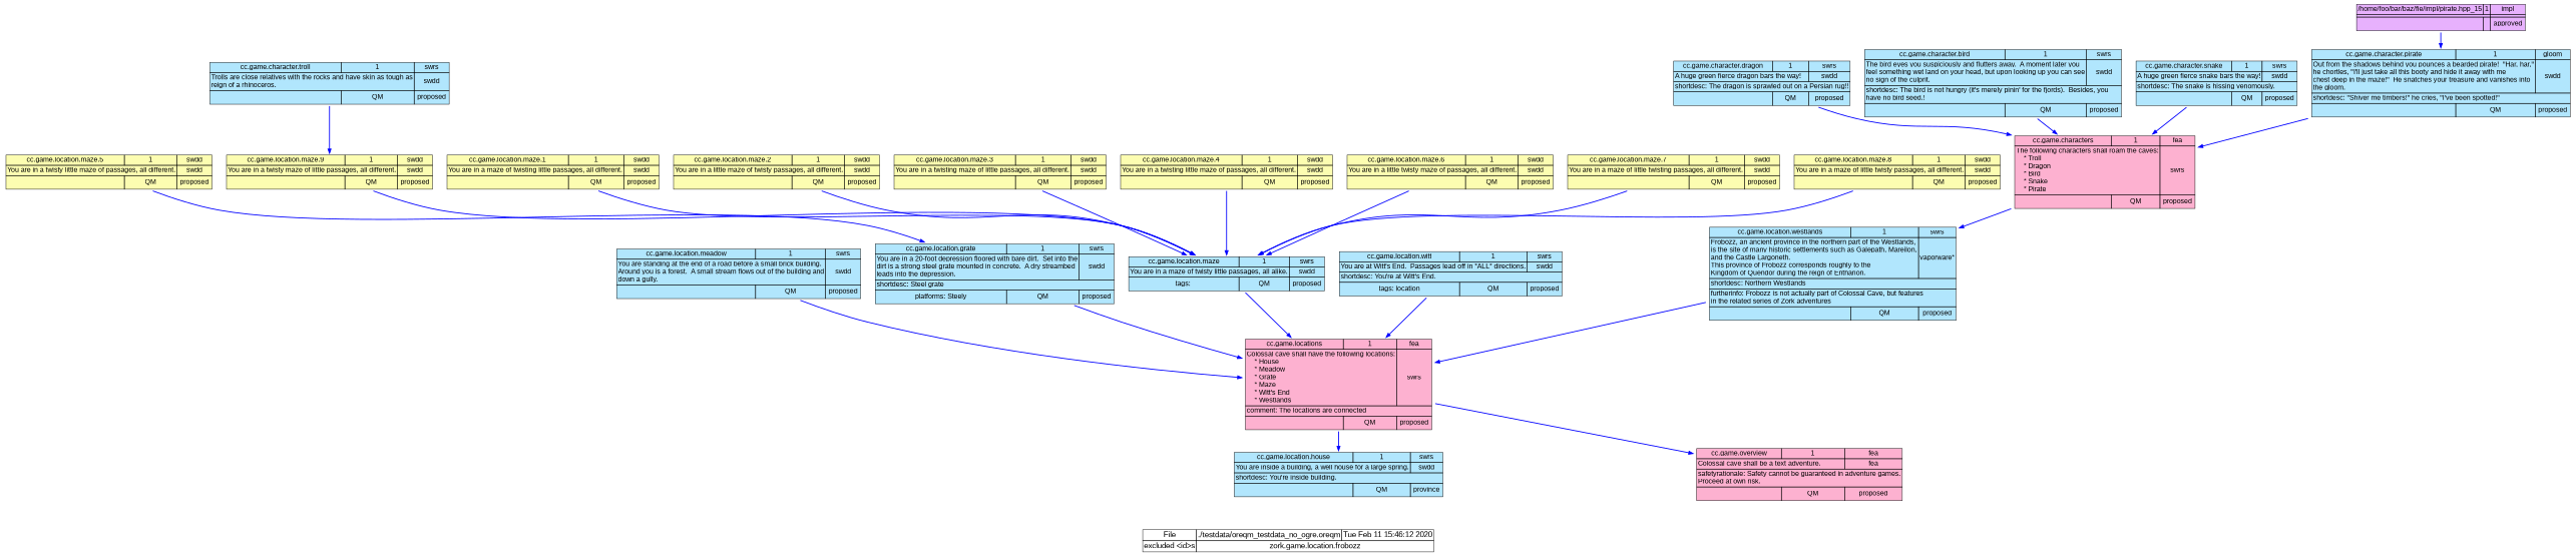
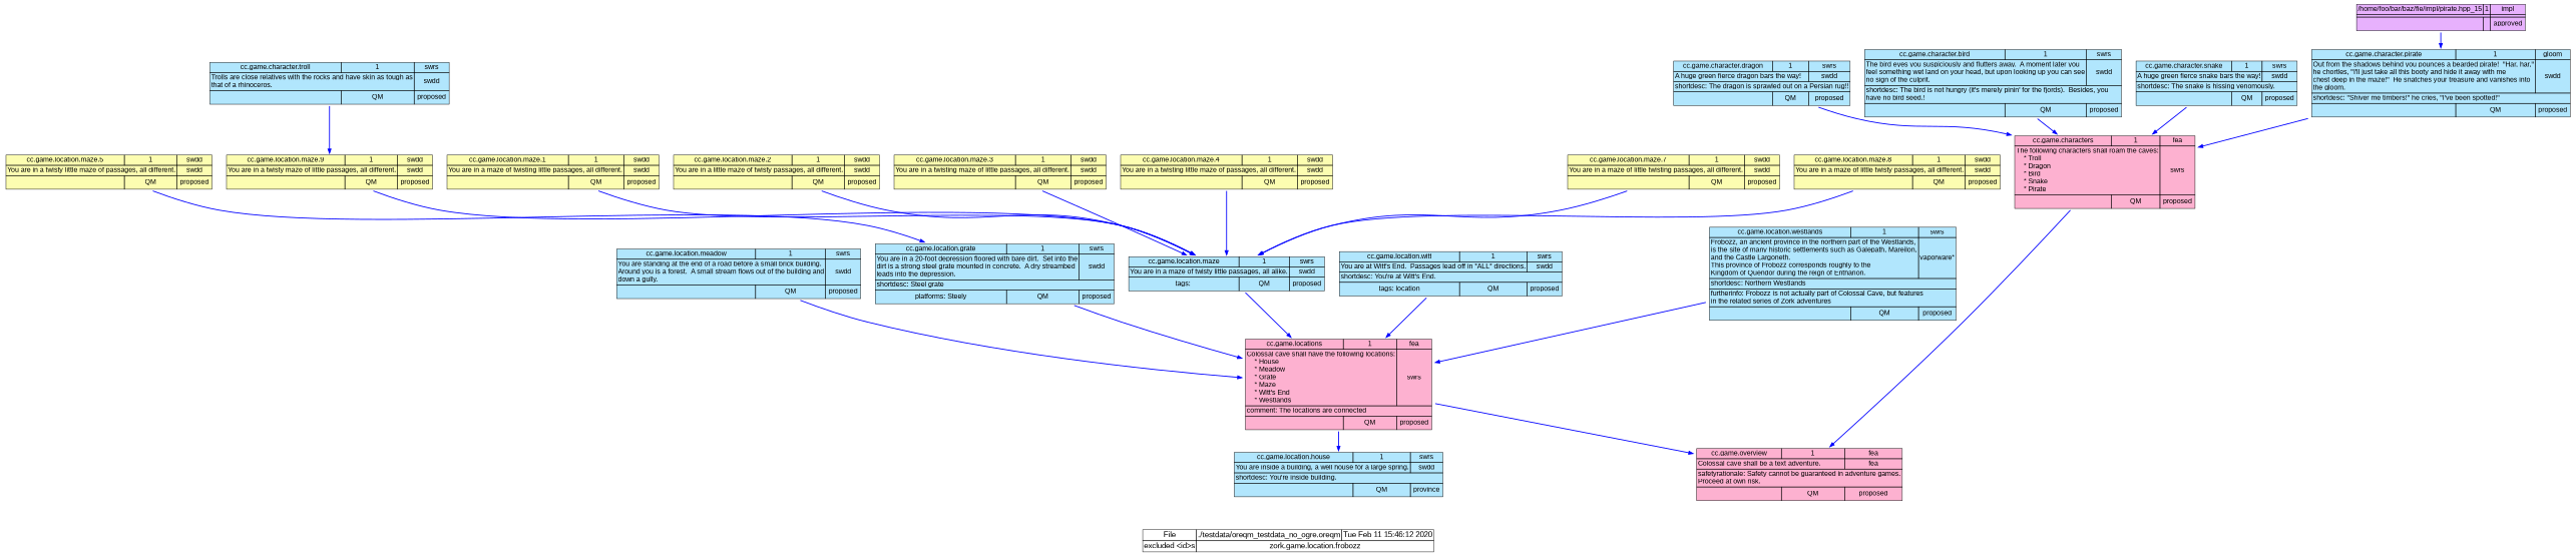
  digraph {
    fontcolor=black
    fontname=Arial
    fontsize=18
    label=<     <table border="0" cellspacing="0" cellborder="1">       <tr><td cellspacing="0" >File</td><td>./testdata/oreqm_testdata_no_ogre.oreqm</td><td>Tue Feb 11 15:46:12 2020</td></tr>       <tr><td>excluded &lt;id&gt;s</td><td colspan="2">zork.game.location.frobozz<BR ALIGN="LEFT"/></td></tr>     </table>>
    labelloc=b
    rankdir=TB
    node [fontname=Arial fontsize=16 shape=plaintext]
    edge [arrowhead=normal arrowtail=normal color=blue dir=forward fontname=Arial style=bold]
    n1 [label=<       <TABLE BGCOLOR="#FDB1D0" BORDER="0" CELLSPACING="0" CELLBORDER="1" COLOR="black" >         <TR><TD CELLSPACING="0" >cc.game.overview</TD><TD>1</TD><TD>fea</TD></TR>         <TR><TD COLSPAN="2" ALIGN="LEFT">Colossal cave shall be a text adventure.<BR ALIGN="LEFT"/></TD><TD>fea</TD></TR>         <TR><TD COLSPAN="3" ALIGN="LEFT">safetyrationale: Safety cannot be guaranteed in adventure games.<BR ALIGN="LEFT"/>Proceed at own risk.<BR ALIGN="LEFT"/></TD></TR>         <TR><TD></TD><TD>QM</TD><TD><TABLE BORDER="0"><TR><TD >proposed</TD></TR></TABLE></TD></TR>       </TABLE>>]
    n2 [label=<       <TABLE BGCOLOR="#FDB1D0" BORDER="0" CELLSPACING="0" CELLBORDER="1" COLOR="black" >         <TR><TD CELLSPACING="0" >cc.game.locations</TD><TD>1</TD><TD>fea</TD></TR>         <TR><TD COLSPAN="2" ALIGN="LEFT">Colossal cave shall have the following locations:<BR ALIGN="LEFT"/>  &nbsp;&nbsp;* House<BR ALIGN="LEFT"/>  &nbsp;&nbsp;* Meadow<BR ALIGN="LEFT"/>  &nbsp;&nbsp;* Grate<BR ALIGN="LEFT"/>  &nbsp;&nbsp;* Maze<BR ALIGN="LEFT"/>  &nbsp;&nbsp;* Witt's End<BR ALIGN="LEFT"/>  &nbsp;&nbsp;* Westlands<BR ALIGN="LEFT"/></TD><TD>swrs</TD></TR>         <TR><TD COLSPAN="3" ALIGN="LEFT">comment: The locations are connected<BR ALIGN="LEFT"/></TD></TR>         <TR><TD></TD><TD>QM</TD><TD><TABLE BORDER="0"><TR><TD >proposed</TD></TR></TABLE></TD></TR>       </TABLE>>]
    n3 [label=<       <TABLE BGCOLOR="#B1E6FD" BORDER="0" CELLSPACING="0" CELLBORDER="1" COLOR="black" >         <TR><TD CELLSPACING="0" >cc.game.location.house</TD><TD>1</TD><TD>swrs</TD></TR>         <TR><TD COLSPAN="2" ALIGN="LEFT">You are inside a building, a well house for a large spring.<BR ALIGN="LEFT"/></TD><TD>swdd</TD></TR>         <TR><TD COLSPAN="3" ALIGN="LEFT">shortdesc: You're inside building.<BR ALIGN="LEFT"/></TD></TR>         <TR><TD></TD><TD>QM</TD><TD><TABLE BORDER="0"><TR><TD >province</TD></TR></TABLE></TD></TR>       </TABLE>>]
    n4 [label=<       <TABLE BGCOLOR="#FDB1D0" BORDER="0" CELLSPACING="0" CELLBORDER="1" COLOR="black" >         <TR><TD CELLSPACING="0" >cc.game.characters</TD><TD>1</TD><TD>fea</TD></TR>         <TR><TD COLSPAN="2" ALIGN="LEFT">The following characters shall roam the caves:<BR ALIGN="LEFT"/>  &nbsp;&nbsp;* Troll<BR ALIGN="LEFT"/>  &nbsp;&nbsp;* Dragon<BR ALIGN="LEFT"/>  &nbsp;&nbsp;* Bird<BR ALIGN="LEFT"/>  &nbsp;&nbsp;* Snake<BR ALIGN="LEFT"/>  &nbsp;&nbsp;* Pirate<BR ALIGN="LEFT"/></TD><TD>swrs</TD></TR>         <TR><TD></TD><TD>QM</TD><TD><TABLE BORDER="0"><TR><TD >proposed</TD></TR></TABLE></TD></TR>       </TABLE>>]
    n5 [label=<       <TABLE BGCOLOR="#B1E6FD" BORDER="0" CELLSPACING="0" CELLBORDER="1" COLOR="black" >         <TR><TD CELLSPACING="0" >cc.game.location.meadow</TD><TD>1</TD><TD>swrs</TD></TR>         <TR><TD COLSPAN="2" ALIGN="LEFT">You are standing at the end of a road before a small brick building.<BR ALIGN="LEFT"/>Around you is a forest.  A small stream flows out of the building and<BR ALIGN="LEFT"/>down a gully.<BR ALIGN="LEFT"/></TD><TD>swdd</TD></TR>         <TR><TD></TD><TD>QM</TD><TD><TABLE BORDER="0"><TR><TD >proposed</TD></TR></TABLE></TD></TR>       </TABLE>>]
    n6 [label=<       <TABLE BGCOLOR="#B1E6FD" BORDER="0" CELLSPACING="0" CELLBORDER="1" COLOR="black" >         <TR><TD CELLSPACING="0" >cc.game.location.grate</TD><TD>1</TD><TD>swrs</TD></TR>         <TR><TD COLSPAN="2" ALIGN="LEFT">You are in a 20-foot depression floored with bare dirt.  Set into the<BR ALIGN="LEFT"/>dirt is a strong steel grate mounted in concrete.  A dry streambed<BR ALIGN="LEFT"/>leads into the depression.<BR ALIGN="LEFT"/></TD><TD>swdd</TD></TR>         <TR><TD COLSPAN="3" ALIGN="LEFT">shortdesc: Steel grate<BR ALIGN="LEFT"/></TD></TR>         <TR><TD>platforms: Steely</TD><TD>QM</TD><TD><TABLE BORDER="0"><TR><TD >proposed</TD></TR></TABLE></TD></TR>       </TABLE>>]
    n7 [label=<       <TABLE BGCOLOR="#B1E6FD" BORDER="0" CELLSPACING="0" CELLBORDER="1" COLOR="black" >         <TR><TD CELLSPACING="0" >cc.game.location.maze</TD><TD>1</TD><TD>swrs</TD></TR>         <TR><TD COLSPAN="2" ALIGN="LEFT">You are in a maze of twisty little passages, all alike.<BR ALIGN="LEFT"/></TD><TD>swdd</TD></TR>         <TR><TD>tags: </TD><TD>QM</TD><TD><TABLE BORDER="0"><TR><TD >proposed</TD></TR></TABLE></TD></TR>       </TABLE>>]
    n8 [label=<       <TABLE BGCOLOR="#B1E6FD" BORDER="0" CELLSPACING="0" CELLBORDER="1" COLOR="black" >         <TR><TD CELLSPACING="0" >cc.game.location.witt</TD><TD>1</TD><TD>swrs</TD></TR>         <TR><TD COLSPAN="2" ALIGN="LEFT">You are at Witt's End.  Passages lead off in *ALL* directions.<BR ALIGN="LEFT"/></TD><TD>swdd</TD></TR>         <TR><TD COLSPAN="3" ALIGN="LEFT">shortdesc: You're at Witt's End.<BR ALIGN="LEFT"/></TD></TR>         <TR><TD>tags: location</TD><TD>QM</TD><TD><TABLE BORDER="0"><TR><TD >proposed</TD></TR></TABLE></TD></TR>       </TABLE>>]
    n9 [label=<       <TABLE BGCOLOR="#B1E6FD" BORDER="0" CELLSPACING="0" CELLBORDER="1" COLOR="black" >         <TR><TD CELLSPACING="0" >cc.game.location.westlands</TD><TD>1</TD><TD>swrs</TD></TR>         <TR><TD COLSPAN="2" ALIGN="LEFT">Frobozz, an ancient province in the northern part of the Westlands,<BR ALIGN="LEFT"/>is the site of many historic settlements such as Galepath, Mareilon,<BR ALIGN="LEFT"/>and the Castle Largoneth.<BR ALIGN="LEFT"/>This province of Frobozz corresponds roughly to the<BR ALIGN="LEFT"/>Kingdom of Quendor during the reign of Entharion.<BR ALIGN="LEFT"/></TD><TD>vaporware*</TD></TR>         <TR><TD COLSPAN="3" ALIGN="LEFT">shortdesc: Northern Westlands<BR ALIGN="LEFT"/></TD></TR>         <TR><TD COLSPAN="3" ALIGN="LEFT">furtherinfo: Frobozz is not actually part of Colossal Cave, but features<BR ALIGN="LEFT"/>in the related series of Zork adventures<BR ALIGN="LEFT"/></TD></TR>         <TR><TD></TD><TD>QM</TD><TD><TABLE BORDER="0"><TR><TD >proposed</TD></TR></TABLE></TD></TR>       </TABLE>>]
-   n10 [label=<       <TABLE BGCOLOR="#B1E6FD" BORDER="0" CELLSPACING="0" CELLBORDER="1" COLOR="black" >         <TR><TD CELLSPACING="0" >cc.game.character.troll</TD><TD>1</TD><TD>swrs</TD></TR>         <TR><TD COLSPAN="2" ALIGN="LEFT">Trolls are close relatives with the rocks and have skin as tough as<BR ALIGN="LEFT"/>reign of a rhinoceros.<BR ALIGN="LEFT"/></TD><TD>swdd</TD></TR>         <TR><TD></TD><TD>QM</TD><TD><TABLE BORDER="0"><TR><TD >proposed</TD></TR></TABLE></TD></TR>       </TABLE>>]
+   n10 [label=<       <TABLE BGCOLOR="#B1E6FD" BORDER="0" CELLSPACING="0" CELLBORDER="1" COLOR="black" >         <TR><TD CELLSPACING="0" >cc.game.character.troll</TD><TD>1</TD><TD>swrs</TD></TR>         <TR><TD COLSPAN="2" ALIGN="LEFT">Trolls are close relatives with the rocks and have skin as tough as<BR ALIGN="LEFT"/>that of a rhinoceros.<BR ALIGN="LEFT"/></TD><TD>swdd</TD></TR>         <TR><TD></TD><TD>QM</TD><TD><TABLE BORDER="0"><TR><TD >proposed</TD></TR></TABLE></TD></TR>       </TABLE>>]
    n11 [label=<       <TABLE BGCOLOR="#FCFDB1" BORDER="0" CELLSPACING="0" CELLBORDER="1" COLOR="black" >         <TR><TD CELLSPACING="0" >cc.game.location.maze.9</TD><TD>1</TD><TD>swdd</TD></TR>         <TR><TD COLSPAN="2" ALIGN="LEFT">You are in a twisty maze of little passages, all different.<BR ALIGN="LEFT"/></TD><TD>swdd</TD></TR>         <TR><TD></TD><TD>QM</TD><TD><TABLE BORDER="0"><TR><TD >proposed</TD></TR></TABLE></TD></TR>       </TABLE>>]
    n12 [label=<       <TABLE BGCOLOR="#B1E6FD" BORDER="0" CELLSPACING="0" CELLBORDER="1" COLOR="black" >         <TR><TD CELLSPACING="0" >cc.game.character.dragon</TD><TD>1</TD><TD>swrs</TD></TR>         <TR><TD COLSPAN="2" ALIGN="LEFT">A huge green fierce dragon bars the way!<BR ALIGN="LEFT"/></TD><TD>swdd</TD></TR>         <TR><TD COLSPAN="3" ALIGN="LEFT">shortdesc: The dragon is sprawled out on a Persian rug!!<BR ALIGN="LEFT"/></TD></TR>         <TR><TD></TD><TD>QM</TD><TD><TABLE BORDER="0"><TR><TD >proposed</TD></TR></TABLE></TD></TR>       </TABLE>>]
    n13 [label=<       <TABLE BGCOLOR="#B1E6FD" BORDER="0" CELLSPACING="0" CELLBORDER="1" COLOR="black" >         <TR><TD CELLSPACING="0" >cc.game.character.bird</TD><TD>1</TD><TD>swrs</TD></TR>         <TR><TD COLSPAN="2" ALIGN="LEFT">The bird eyes you suspiciously and flutters away.  A moment later you<BR ALIGN="LEFT"/>feel something wet land on your head, but upon looking up you can see<BR ALIGN="LEFT"/>no sign of the culprit.<BR ALIGN="LEFT"/></TD><TD>swdd</TD></TR>         <TR><TD COLSPAN="3" ALIGN="LEFT">shortdesc: The bird is not hungry (it's merely pinin' for the fjords).  Besides, you<BR ALIGN="LEFT"/>have no bird seed.!<BR ALIGN="LEFT"/></TD></TR>         <TR><TD></TD><TD>QM</TD><TD><TABLE BORDER="0"><TR><TD >proposed</TD></TR></TABLE></TD></TR>       </TABLE>>]
    n14 [label=<       <TABLE BGCOLOR="#B1E6FD" BORDER="0" CELLSPACING="0" CELLBORDER="1" COLOR="black" >         <TR><TD CELLSPACING="0" >cc.game.character.snake</TD><TD>1</TD><TD>swrs</TD></TR>         <TR><TD COLSPAN="2" ALIGN="LEFT">A huge green fierce snake bars the way!<BR ALIGN="LEFT"/></TD><TD>swdd</TD></TR>         <TR><TD COLSPAN="3" ALIGN="LEFT">shortdesc: The snake is hissing venomously.<BR ALIGN="LEFT"/></TD></TR>         <TR><TD></TD><TD>QM</TD><TD><TABLE BORDER="0"><TR><TD >proposed</TD></TR></TABLE></TD></TR>       </TABLE>>]
    n15 [label=<       <TABLE BGCOLOR="#B1E6FD" BORDER="0" CELLSPACING="0" CELLBORDER="1" COLOR="black" >         <TR><TD CELLSPACING="0" >cc.game.character.pirate</TD><TD>1</TD><TD>gloom</TD></TR>         <TR><TD COLSPAN="2" ALIGN="LEFT">Out from the shadows behind you pounces a bearded pirate!  &quot;Har, har,&quot;<BR ALIGN="LEFT"/>he chortles, &quot;I'll just take all this booty and hide it away with me<BR ALIGN="LEFT"/>chest deep in the maze!&quot;  He snatches your treasure and vanishes into<BR ALIGN="LEFT"/>the gloom.<BR ALIGN="LEFT"/></TD><TD>swdd</TD></TR>         <TR><TD COLSPAN="3" ALIGN="LEFT">shortdesc: &quot;Shiver me timbers!&quot; he cries, &quot;I've been spotted!&quot;<BR ALIGN="LEFT"/></TD></TR>         <TR><TD></TD><TD>QM</TD><TD><TABLE BORDER="0"><TR><TD >proposed</TD></TR></TABLE></TD></TR>       </TABLE>>]
    n16 [label=<       <TABLE BGCOLOR="#FCFDB1" BORDER="0" CELLSPACING="0" CELLBORDER="1" COLOR="black" >         <TR><TD CELLSPACING="0" >cc.game.location.maze.1</TD><TD>1</TD><TD>swdd</TD></TR>         <TR><TD COLSPAN="2" ALIGN="LEFT">You are in a maze of twisting little passages, all different.<BR ALIGN="LEFT"/></TD><TD>swdd</TD></TR>         <TR><TD></TD><TD>QM</TD><TD><TABLE BORDER="0"><TR><TD >proposed</TD></TR></TABLE></TD></TR>       </TABLE>>]
    n17 [label=<       <TABLE BGCOLOR="#FCFDB1" BORDER="0" CELLSPACING="0" CELLBORDER="1" COLOR="black" >         <TR><TD CELLSPACING="0" >cc.game.location.maze.2</TD><TD>1</TD><TD>swdd</TD></TR>         <TR><TD COLSPAN="2" ALIGN="LEFT">You are in a little maze of twisty passages, all different.<BR ALIGN="LEFT"/></TD><TD>swdd</TD></TR>         <TR><TD></TD><TD>QM</TD><TD><TABLE BORDER="0"><TR><TD >proposed</TD></TR></TABLE></TD></TR>       </TABLE>>]
    n18 [label=<       <TABLE BGCOLOR="#FCFDB1" BORDER="0" CELLSPACING="0" CELLBORDER="1" COLOR="black" >         <TR><TD CELLSPACING="0" >cc.game.location.maze.3</TD><TD>1</TD><TD>swdd</TD></TR>         <TR><TD COLSPAN="2" ALIGN="LEFT">You are in a twisting maze of little passages, all different.<BR ALIGN="LEFT"/></TD><TD>swdd</TD></TR>         <TR><TD></TD><TD>QM</TD><TD><TABLE BORDER="0"><TR><TD >proposed</TD></TR></TABLE></TD></TR>       </TABLE>>]
    n19 [label=<       <TABLE BGCOLOR="#FCFDB1" BORDER="0" CELLSPACING="0" CELLBORDER="1" COLOR="black" >         <TR><TD CELLSPACING="0" >cc.game.location.maze.4</TD><TD>1</TD><TD>swdd</TD></TR>         <TR><TD COLSPAN="2" ALIGN="LEFT">You are in a twisting little maze of passages, all different.<BR ALIGN="LEFT"/></TD><TD>swdd</TD></TR>         <TR><TD></TD><TD>QM</TD><TD><TABLE BORDER="0"><TR><TD >proposed</TD></TR></TABLE></TD></TR>       </TABLE>>]
    n20 [label=<       <TABLE BGCOLOR="#FCFDB1" BORDER="0" CELLSPACING="0" CELLBORDER="1" COLOR="black" >         <TR><TD CELLSPACING="0" >cc.game.location.maze.5</TD><TD>1</TD><TD>swdd</TD></TR>         <TR><TD COLSPAN="2" ALIGN="LEFT">You are in a twisty little maze of passages, all different.<BR ALIGN="LEFT"/></TD><TD>swdd</TD></TR>         <TR><TD></TD><TD>QM</TD><TD><TABLE BORDER="0"><TR><TD >proposed</TD></TR></TABLE></TD></TR>       </TABLE>>]
-   n21 [label=<       <TABLE BGCOLOR="#FCFDB1" BORDER="0" CELLSPACING="0" CELLBORDER="1" COLOR="black" >         <TR><TD CELLSPACING="0" >cc.game.location.maze.6</TD><TD>1</TD><TD>swdd</TD></TR>         <TR><TD COLSPAN="2" ALIGN="LEFT">You are in a little twisty maze of passages, all different.<BR ALIGN="LEFT"/></TD><TD>swdd</TD></TR>         <TR><TD></TD><TD>QM</TD><TD><TABLE BORDER="0"><TR><TD >proposed</TD></TR></TABLE></TD></TR>       </TABLE>>]
    n22 [label=<       <TABLE BGCOLOR="#FCFDB1" BORDER="0" CELLSPACING="0" CELLBORDER="1" COLOR="black" >         <TR><TD CELLSPACING="0" >cc.game.location.maze.7</TD><TD>1</TD><TD>swdd</TD></TR>         <TR><TD COLSPAN="2" ALIGN="LEFT">You are in a maze of little twisting passages, all different.<BR ALIGN="LEFT"/></TD><TD>swdd</TD></TR>         <TR><TD></TD><TD>QM</TD><TD><TABLE BORDER="0"><TR><TD >proposed</TD></TR></TABLE></TD></TR>       </TABLE>>]
    n23 [label=<       <TABLE BGCOLOR="#FCFDB1" BORDER="0" CELLSPACING="0" CELLBORDER="1" COLOR="black" >         <TR><TD CELLSPACING="0" >cc.game.location.maze.8</TD><TD>1</TD><TD>swdd</TD></TR>         <TR><TD COLSPAN="2" ALIGN="LEFT">You are in a maze of little twisty passages, all different.<BR ALIGN="LEFT"/></TD><TD>swdd</TD></TR>         <TR><TD></TD><TD>QM</TD><TD><TABLE BORDER="0"><TR><TD >proposed</TD></TR></TABLE></TD></TR>       </TABLE>>]
    n24 [label=<       <TABLE BGCOLOR="#E7B1FD" BORDER="0" CELLSPACING="0" CELLBORDER="1" COLOR="black" >         <TR><TD CELLSPACING="0" >/home/foo/bar/baz/fie/impl/pirate.hpp_15</TD><TD>1</TD><TD>impl</TD></TR>         <TR><TD COLSPAN="2" ALIGN="LEFT"></TD><TD></TD></TR>         <TR><TD></TD><TD></TD><TD><TABLE BORDER="0"><TR><TD >approved</TD></TR></TABLE></TD></TR>       </TABLE>>]
    n2 -> n1
    n2 -> n3
-   n4 -> n9
+   n4 -> n1
    n5 -> n2
    n6 -> n2
    n7 -> n2
    n8 -> n2
    n9 -> n2
    n10 -> n11
    n11 -> n7
    n12 -> n4
    n13 -> n4
    n14 -> n4
    n15 -> n4
    n16 -> n7
    n17 -> n7
    n18 -> n7
    n19 -> n7
    n20 -> n6
-   n21 -> n7
    n22 -> n7
    n23 -> n7
    n24 -> n15
  }
